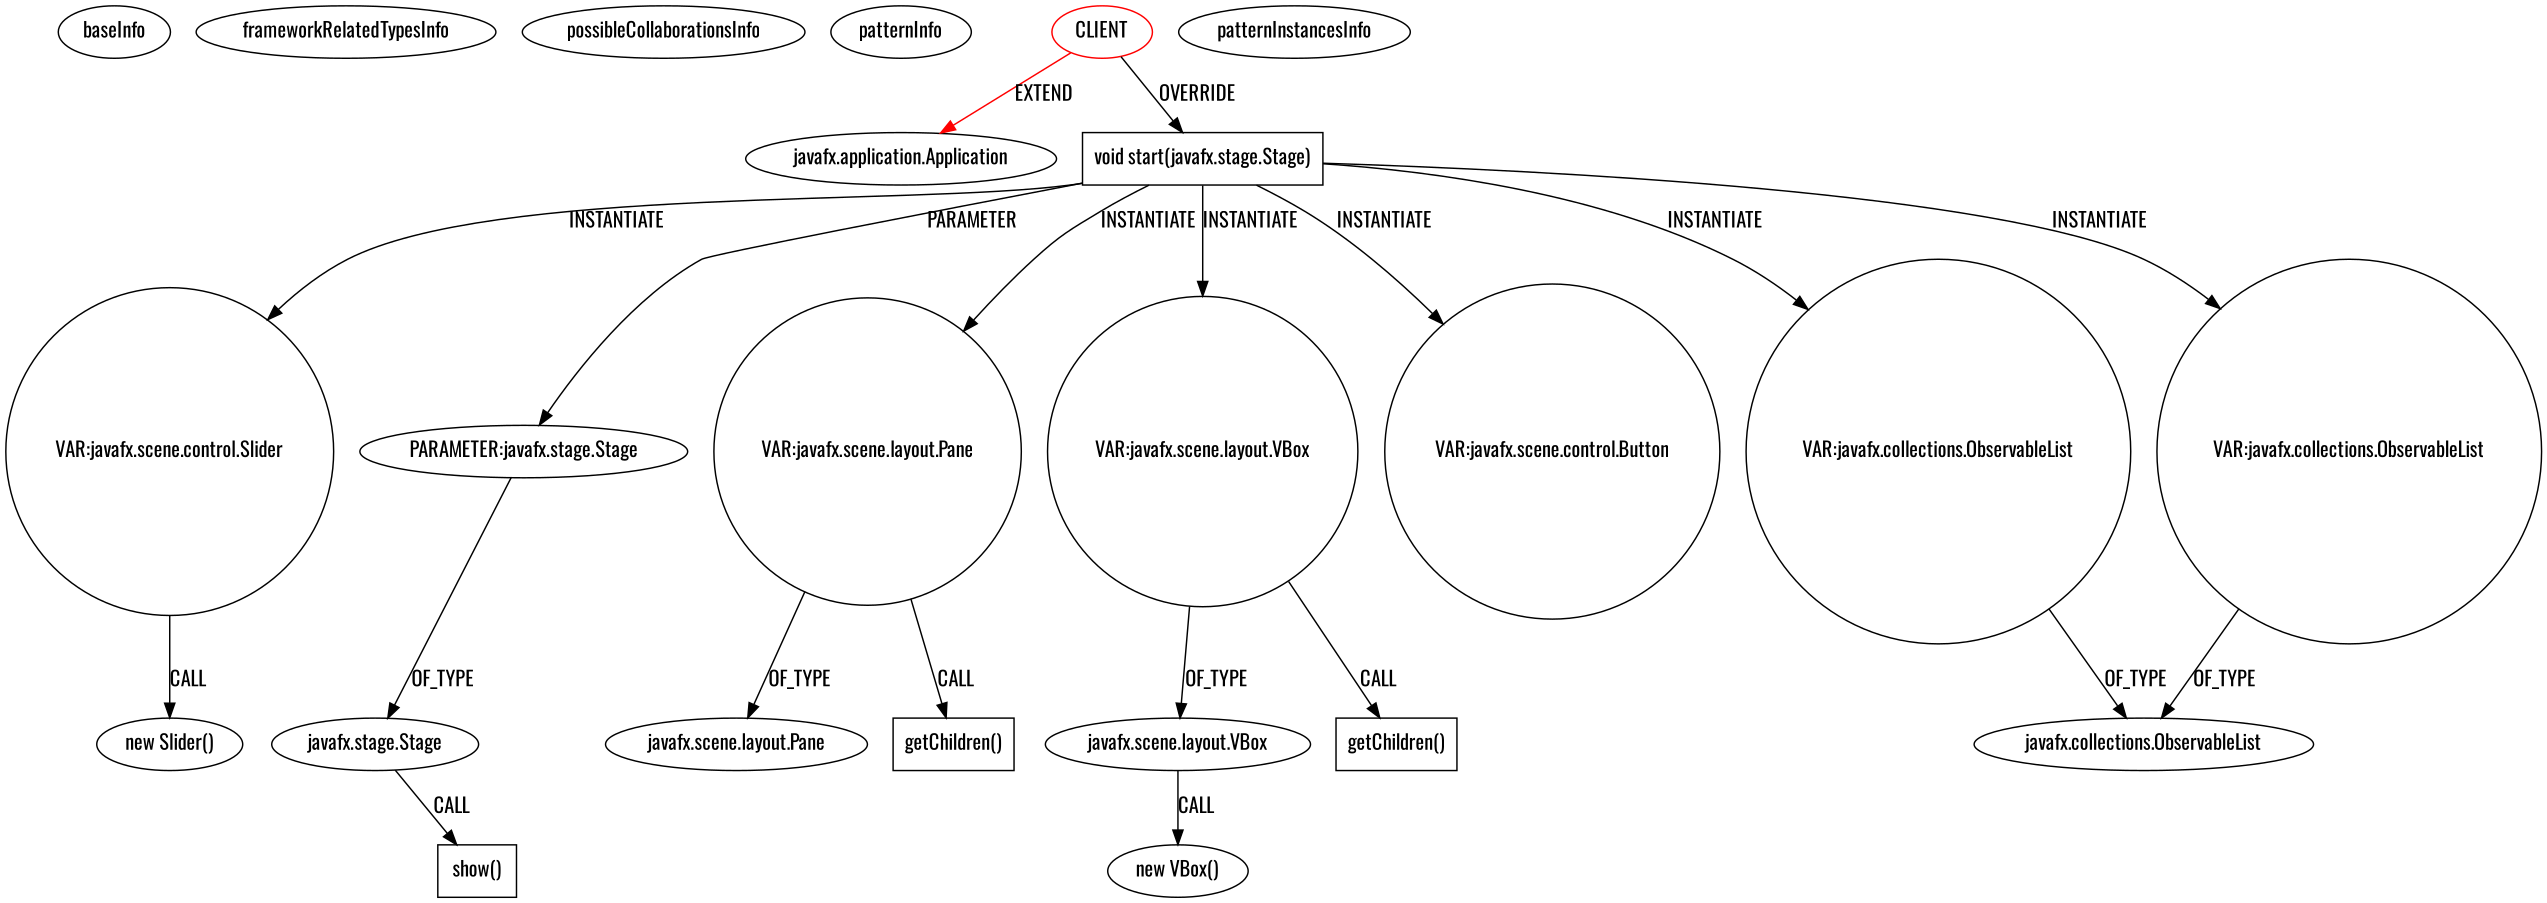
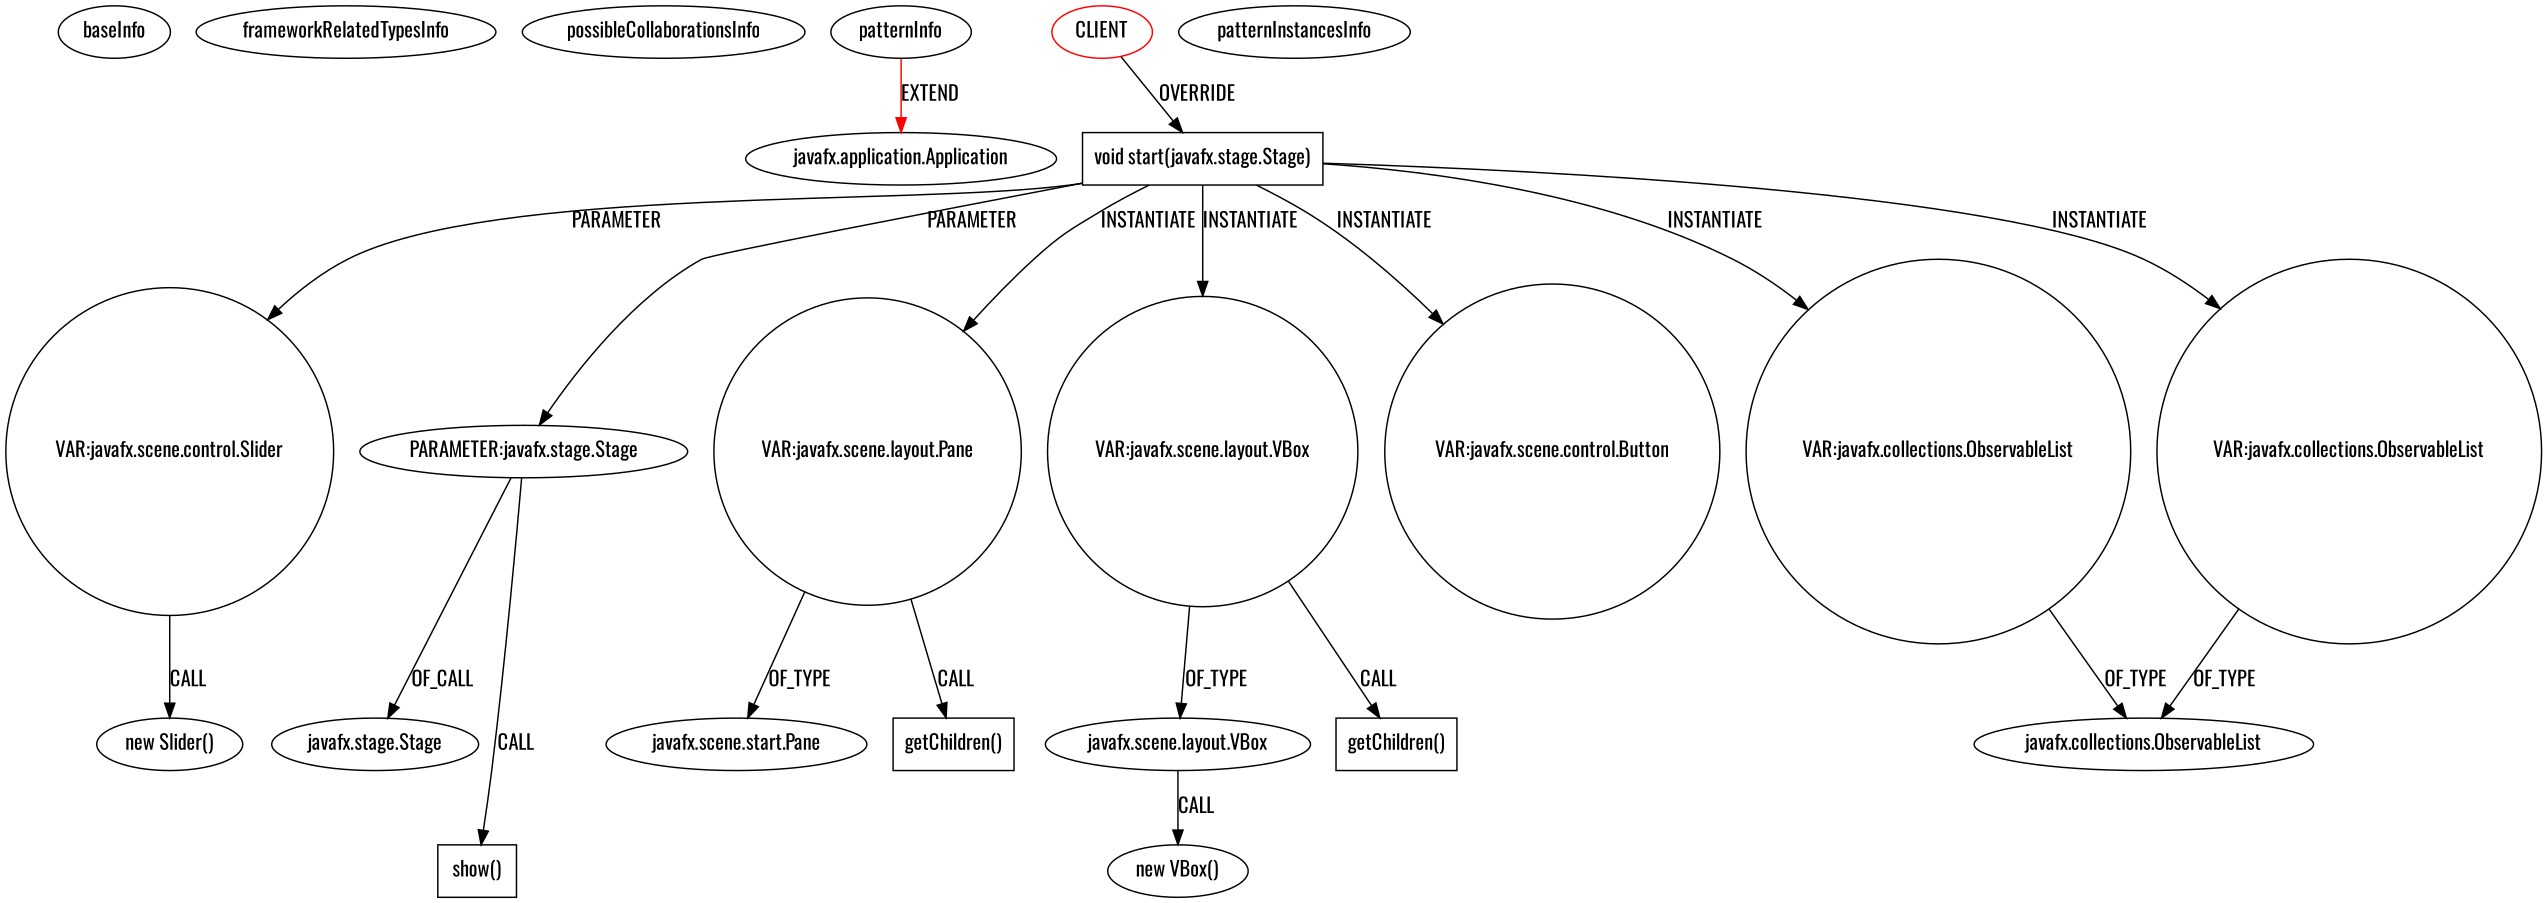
  digraph {
    fontname=Oswald
    node [fontname=Oswald isFrameworkType=false vertexType=VARIABLE_EXPRESION]
    edge [fontname=Oswald]
    baseInfo [category=pattern graphId=2636 isAnonymous=false possibleRelation=false isFrameworkType="" vertexType=""]
    frameworkRelatedTypesInfo [0="javafx.application.Application" isFrameworkType="" vertexType=""]
    possibleCollaborationsInfo [isFrameworkType="" vertexType=""]
    patternInfo [frequency=2.0 patternRootClient=0 isFrameworkType="" vertexType=""]
    patternInstancesInfo [0="Meldanor-GraphDemo~/Meldanor-GraphDemo/GraphDemo-master/src/main/java/de/meldanor/graphdemo/gui/MainGUI.java~MainGUI~956" 1="NukeName-MazeFramework~/NukeName-MazeFramework/MazeFramework-master/MazeFramework/src/mazeframework/MazeFramework.java~MazeFramework~1024" isFrameworkType="" vertexType=""]
    n6 [label="new Slider()" vertexType=CONSTRUCTOR_CALL]
    n7 [label="VAR:javafx.scene.control.Slider" shape=circle]
    n8 [label="void start(javafx.stage.Stage)" shape=box vertexType=OVERRIDING_METHOD_DECLARATION]
    n9 [label="PARAMETER:javafx.stage.Stage" vertexType=PARAMETER_DECLARATION]
    n10 [label="VAR:javafx.scene.layout.Pane" shape=circle]
    n11 [label="VAR:javafx.scene.layout.VBox" shape=circle]
    n12 [label="VAR:javafx.scene.control.Button" shape=circle]
    n13 [label="VAR:javafx.collections.ObservableList" shape=circle]
    n14 [label="VAR:javafx.collections.ObservableList" shape=circle]
    n15 [label="javafx.stage.Stage" vertexType=FRAMEWORK_CLASS_TYPE]
    n16 [label="show()" shape=box vertexType=INSIDE_CALL]
-   n17 [label="javafx.scene.layout.Pane" vertexType=FRAMEWORK_CLASS_TYPE]
+   n17 [label="javafx.scene.start.Pane" vertexType=FRAMEWORK_CLASS_TYPE]
    n18 [label="getChildren()" shape=box vertexType=INSIDE_CALL]
    n19 [label="javafx.scene.layout.VBox" vertexType=FRAMEWORK_CLASS_TYPE]
    n20 [label="getChildren()" shape=box vertexType=INSIDE_CALL]
    n21 [label="javafx.collections.ObservableList" vertexType=FRAMEWORK_INTERFACE_TYPE]
    n22 [color=red label=CLIENT vertexType=ROOT_CLIENT_CLASS_DECLARATION]
    n23 [label="javafx.application.Application" vertexType=FRAMEWORK_CLASS_TYPE]
    n24 [label="new VBox()" vertexType=CONSTRUCTOR_CALL]
    n7 -> n6 [label=CALL]
-   n8 -> n7 [label=INSTANTIATE]
+   n8 -> n7 [label=PARAMETER]
    n8 -> n9 [label=PARAMETER]
    n8 -> n10 [label=INSTANTIATE]
    n8 -> n11 [label=INSTANTIATE]
    n8 -> n12 [label=INSTANTIATE]
    n8 -> n13 [label=INSTANTIATE]
    n8 -> n14 [label=INSTANTIATE]
-   n9 -> n15 [label=OF_TYPE]
-   n15 -> n16 [label=CALL]
+   n9 -> n15 [label=OF_CALL]
+   n9 -> n16 [label=CALL]
    n10 -> n17 [label=OF_TYPE]
    n10 -> n18 [label=CALL]
    n11 -> n19 [label=OF_TYPE]
    n11 -> n20 [label=CALL]
    n13 -> n21 [label=OF_TYPE]
    n14 -> n21 [label=OF_TYPE]
    n19 -> n24 [label=CALL]
    n22 -> n8 [label=OVERRIDE]
-   n22 -> n23 [color=red label=EXTEND]
+   patternInfo -> n23 [color=red label=EXTEND]
  }
